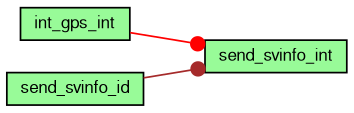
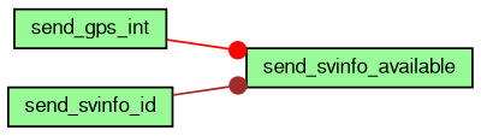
  digraph {
    rankdir=LR
    node [color=black fillcolor=palegreen fontname=FreeSans fontsize=10 shape=record style=filled]
    edge [arrowhead=dot fontname=FreeSans fontsize=10 labelfontname=FreeSans labelfontsize=10 style=solid]
-   n1 [fontcolor=black height=0.2 label=int_gps_int width=0.4]
-   n2 [height=0.2 label=send_svinfo_int width=0.4]
+   n1 [fontcolor=black height=0.2 label=send_gps_int width=0.4]
+   n2 [height=0.2 label=send_svinfo_available width=0.4]
    n3 [height=0.2 label=send_svinfo_id width=0.4]
    n1 -> n2 [color=red]
    n3 -> n2 [color=brown]
  }
